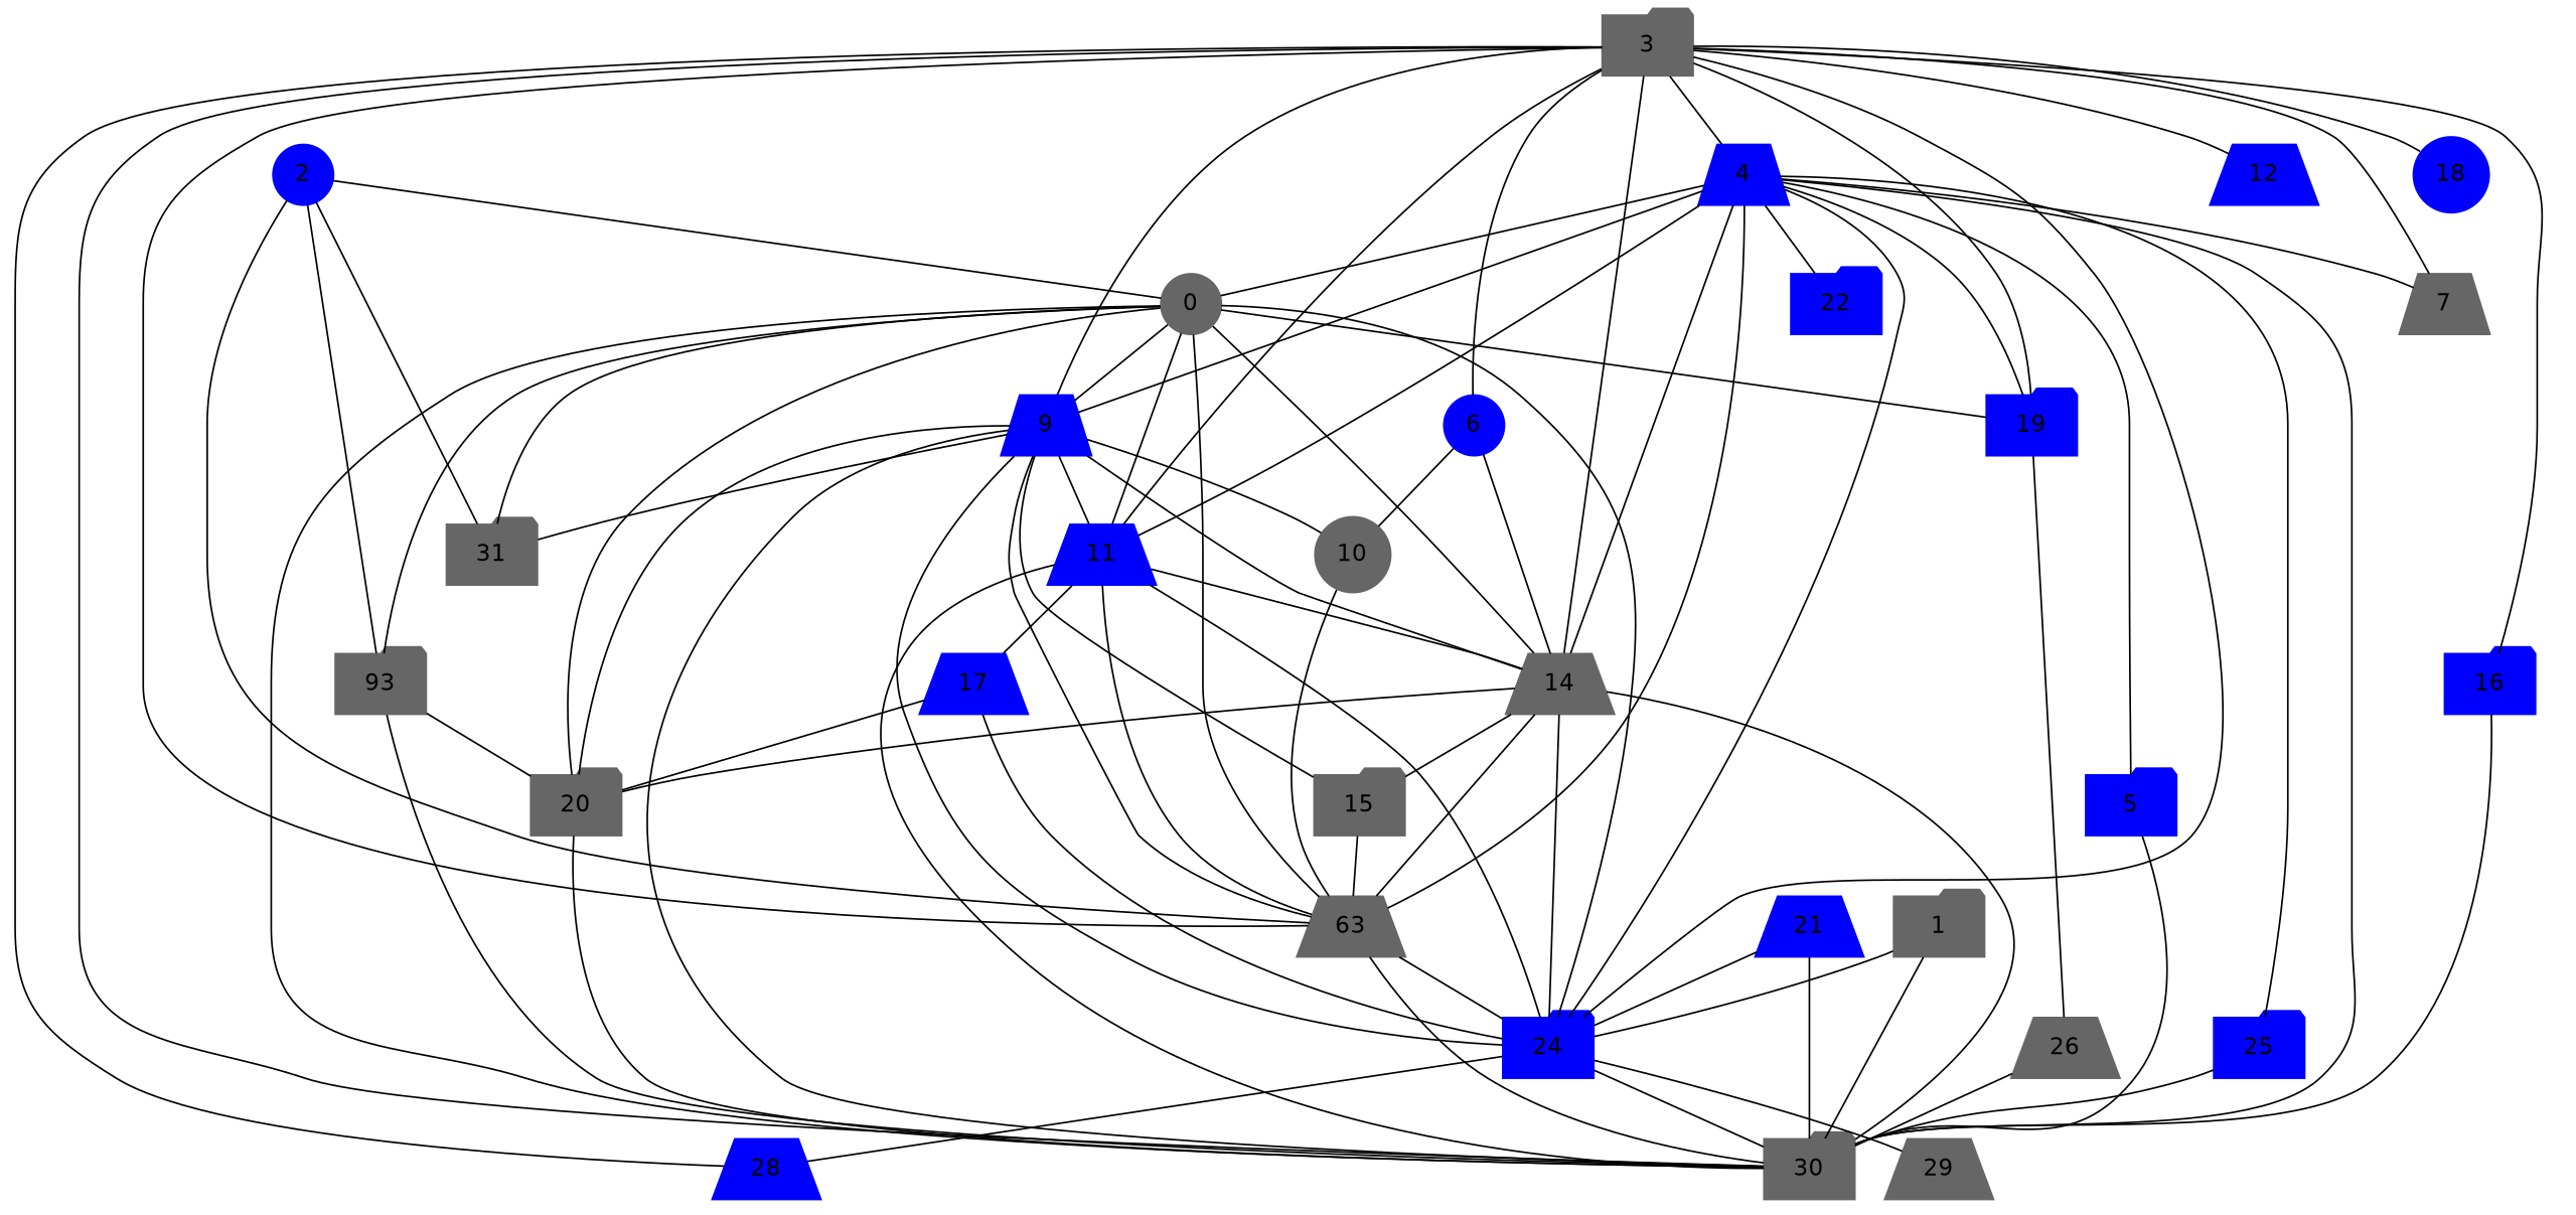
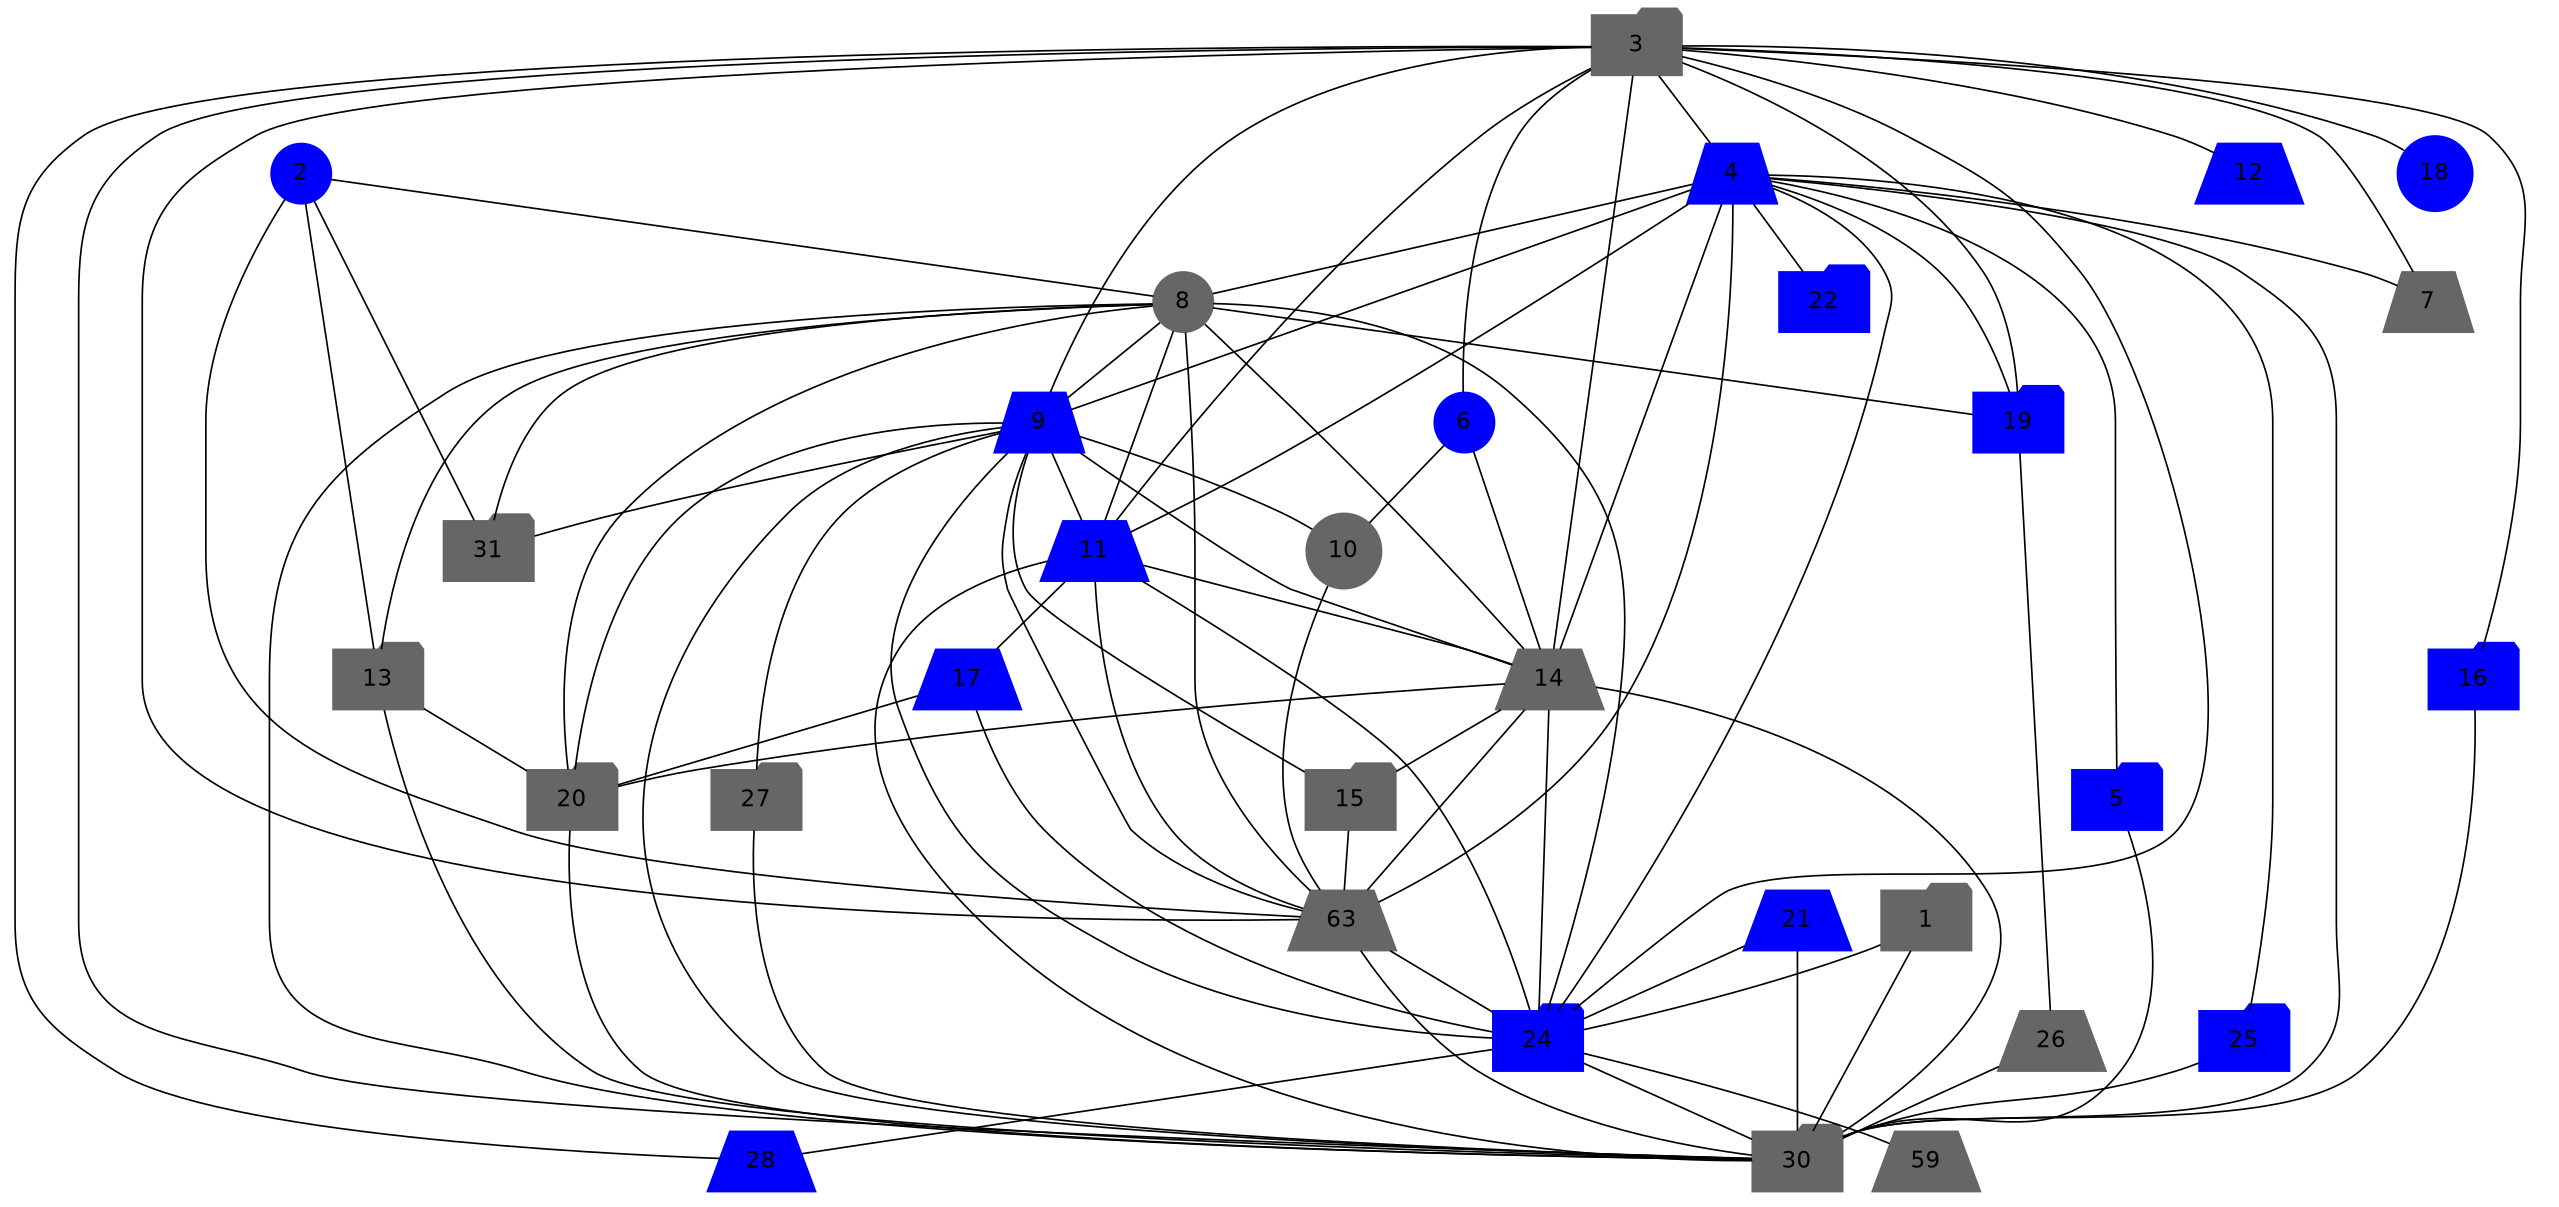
  graph {
    fontname="DejaVu Sans"
    node [color=blue fontname="DejaVu Sans" shape=folder style=filled]
    edge [fontname="DejaVu Sans" weight=1.0]
    1 [color=gray40]
    24
    30 [color=gray40]
    28 [shape=trapezium]
-   29 [color=gray40 shape=trapezium]
+   29 [color=gray40 shape=trapezium label=59]
    2 [shape=circle]
-   8 [color=gray40 shape=circle label=0]
-   13 [color=gray40 label=93]
+   8 [color=gray40 shape=circle]
+   13 [color=gray40]
    n9 [color=gray40 label=63 shape=trapezium]
    31 [color=gray40]
    9 [shape=trapezium]
    11 [shape=trapezium]
    14 [color=gray40 shape=trapezium]
    19
    20 [color=gray40]
    3 [color=gray40]
    4 [shape=trapezium]
    6 [shape=circle]
    7 [color=gray40 shape=trapezium]
    12 [shape=trapezium]
    16
    18 [shape=circle]
    5
    22
    25
    10 [color=gray40 shape=circle]
    15 [color=gray40]
+   27 [color=gray40]
    17 [shape=trapezium]
    26 [color=gray40 shape=trapezium]
    21 [shape=trapezium]
    1 -- 24
    1 -- 30
    24 -- 30
    24 -- 28
    24 -- 29
    2 -- 8
    2 -- 13
    2 -- n9
    2 -- 31
    8 -- 24 [weight=2.0]
    8 -- 30
    8 -- 13
    8 -- n9
    8 -- 31
    8 -- 9
    8 -- 11
    8 -- 14 [weight=3.0]
    8 -- 19
    8 -- 20 [weight=2.0]
    13 -- 30
    13 -- 20
    n9 -- 24 [weight=2.0]
    n9 -- 30 [weight=2.0]
    9 -- 24
    9 -- 30
    9 -- n9 [weight=2.0]
    9 -- 31
    9 -- 11 [weight=3.0]
    9 -- 14
    9 -- 20
    9 -- 10
    9 -- 15
+   9 -- 27
    11 -- 24 [weight=2.0]
    11 -- 30
    11 -- n9
    11 -- 14
    11 -- 17
    14 -- 24 [weight=2.0]
    14 -- 30 [weight=3.0]
    14 -- n9
    14 -- 20
    14 -- 15
    19 -- 26
    20 -- 30
    3 -- 24
    3 -- 30
    3 -- 28
    3 -- n9
    3 -- 9
    3 -- 11
    3 -- 14 [weight=2.0]
    3 -- 19
    3 -- 4 [weight=2.0]
    3 -- 6
    3 -- 7
    3 -- 12
    3 -- 16
    3 -- 18
    4 -- 24 [weight=2.0]
    4 -- 30 [weight=2.0]
    4 -- 8 [weight=3.0]
    4 -- n9 [weight=2.0]
    4 -- 9 [weight=2.0]
    4 -- 11 [weight=2.0]
    4 -- 14 [weight=2.0]
    4 -- 19
    4 -- 7 [weight=2.0]
    4 -- 5
    4 -- 22 [weight=2.0]
    4 -- 25
    6 -- 14
    6 -- 10
    16 -- 30
    5 -- 30
    25 -- 30
    10 -- n9
    15 -- n9
+   27 -- 30
    17 -- 24
    17 -- 20
    26 -- 30 [weight=2.0]
    21 -- 24
    21 -- 30
  }
